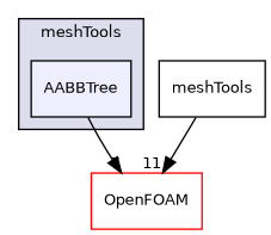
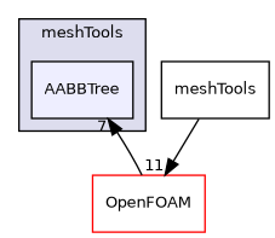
  digraph {
    compound=true
    node [fontname=Helvetica fontsize=10 shape=box]
    edge [labeldistance=1.5 labelfontname=Helvetica labelfontsize=10]
    n1 [fillcolor="#eeeeff" label=AABBTree pencolor=black style=filled]
    n2 [color=red label=OpenFOAM]
    n3 [label=meshTools]
    subgraph cluster_1 {
      bgcolor="#ddddee"
      fontname=Helvetica
      fontsize=10
      label=meshTools
      pencolor=black
      n1
    }
-   n1 -> n2 [headlabel=7]
+   n2 -> n1 [headlabel=7]
    n3 -> n2 [headlabel=11]
  }
